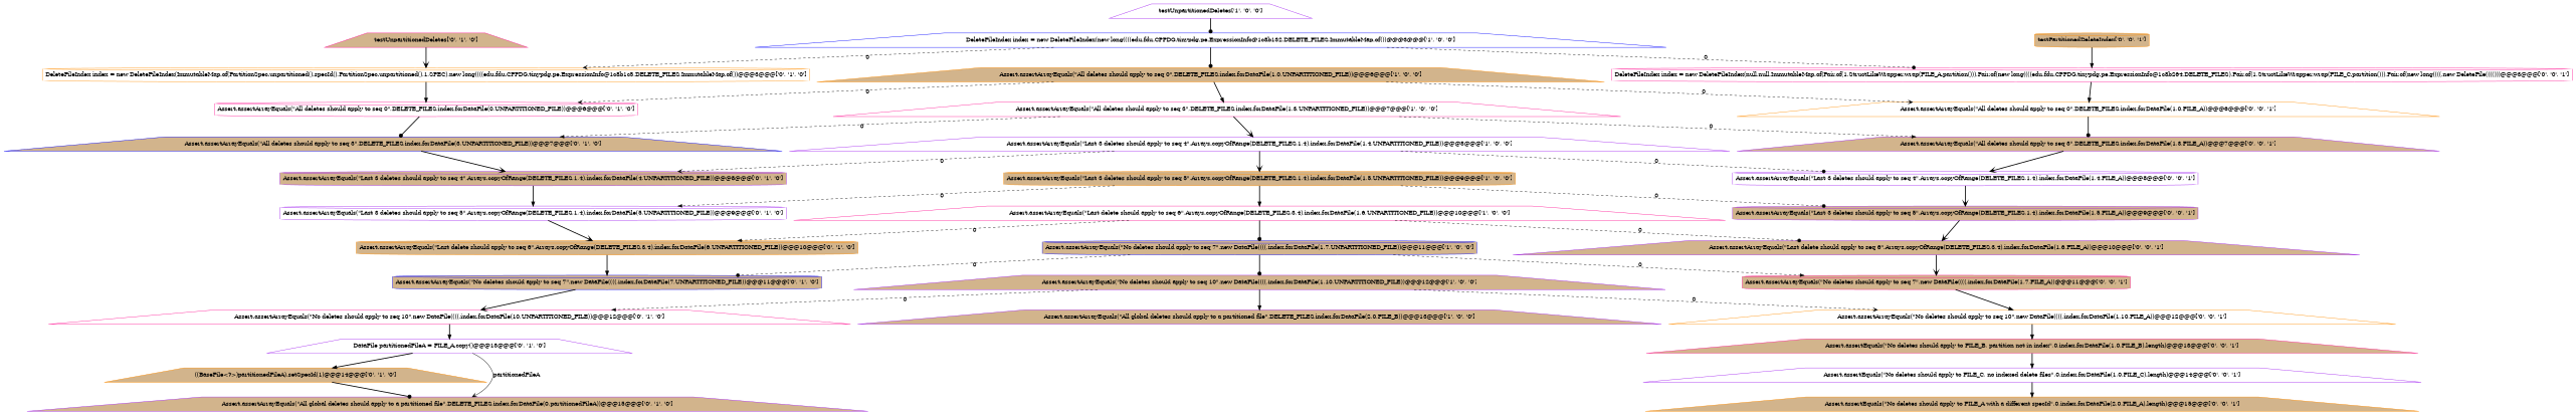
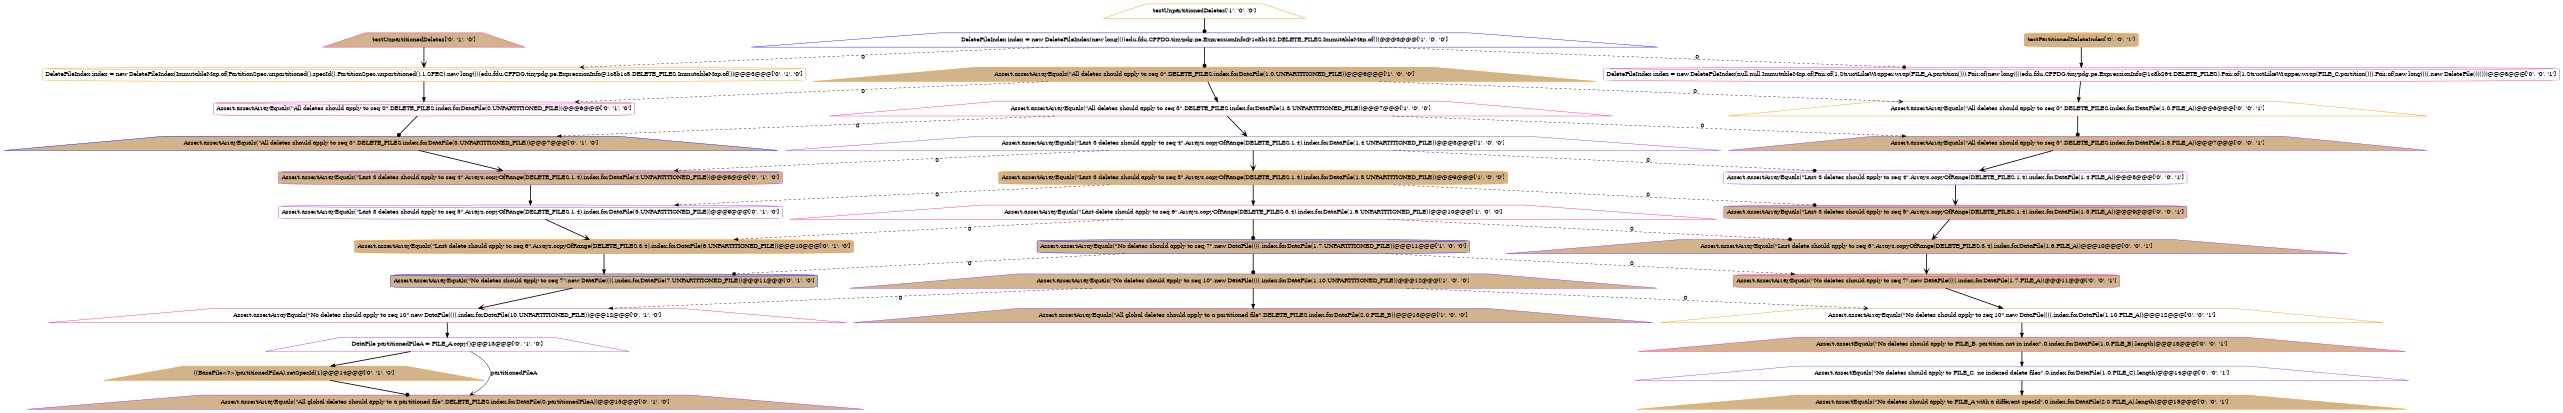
  digraph {
    node [fillcolor=tan shape=trapezium style=filled color=purple]
    edge [style=bold arrowhead=normal]
    n1 [fillcolor=white label="Assert.assertArrayEquals(\"All deletes should apply to seq 0\",DELETE_FILES,index.forDataFile(0,UNPARTITIONED_FILE))@@@6@@@['0', '1', '0']" shape=cylinder color=deeppink]
    n2 [label="Assert.assertArrayEquals(\"All deletes should apply to seq 3\",DELETE_FILES,index.forDataFile(3,UNPARTITIONED_FILE))@@@7@@@['0', '1', '0']" color=blue]
    n3 [label="((BaseFile<?>)partitionedFileA).setSpecId(1)@@@14@@@['0', '1', '0']" color=darkorange]
    n4 [label="Assert.assertArrayEquals(\"All global deletes should apply to a partitioned file\",DELETE_FILES,index.forDataFile(0,partitionedFileA))@@@15@@@['0', '1', '0']"]
-   n5 [fillcolor=white label="testUnpartitionedDeletes['1', '0', '0']"]
+   n5 [fillcolor=white label="testUnpartitionedDeletes['1', '0', '0']" color=darkorange]
    n6 [fillcolor=white label="DeleteFileIndex index = new DeleteFileIndex(new long((((edu.fdu.CPPDG.tinypdg.pe.ExpressionInfo@1c8b132,DELETE_FILES,ImmutableMap.of())@@@3@@@['1', '0', '0']" color=blue]
    n7 [fillcolor=white label="Assert.assertArrayEquals(\"No deletes should apply to seq 10\",new DataFile((((,index.forDataFile(1,10,FILE_A))@@@12@@@['0', '0', '1']" color=darkorange]
    n8 [label="Assert.assertEquals(\"No deletes should apply to FILE_B, partition not in index\",0,index.forDataFile(1,0,FILE_B).length)@@@13@@@['0', '0', '1']" color=deeppink]
    n9 [fillcolor=white label="Assert.assertEquals(\"No deletes should apply to FILE_C, no indexed delete files\",0,index.forDataFile(1,0,FILE_C).length)@@@14@@@['0', '0', '1']"]
    n10 [label="Assert.assertArrayEquals(\"No deletes should apply to seq 7\",new DataFile((((,index.forDataFile(1,7,UNPARTITIONED_FILE))@@@11@@@['1', '0', '0']" shape=cylinder color=blue]
    n11 [label="Assert.assertArrayEquals(\"No deletes should apply to seq 7\",new DataFile((((,index.forDataFile(1,7,FILE_A))@@@11@@@['0', '0', '1']" shape=cylinder color=deeppink]
    n12 [label="Assert.assertArrayEquals(\"No deletes should apply to seq 10\",new DataFile((((,index.forDataFile(1,10,UNPARTITIONED_FILE))@@@12@@@['1', '0', '0']"]
    n13 [label="Assert.assertArrayEquals(\"No deletes should apply to seq 7\",new DataFile((((,index.forDataFile(7,UNPARTITIONED_FILE))@@@11@@@['0', '1', '0']" shape=cylinder color=blue]
    n14 [label="Assert.assertEquals(\"No deletes should apply to FILE_A with a different specId\",0,index.forDataFile(2,0,FILE_A).length)@@@15@@@['0', '0', '1']" color=darkorange]
    n15 [label="Assert.assertArrayEquals(\"Last 3 deletes should apply to seq 5\",Arrays.copyOfRange(DELETE_FILES,1,4),index.forDataFile(1,5,UNPARTITIONED_FILE))@@@9@@@['1', '0', '0']" shape=cylinder color=darkorange]
    n16 [fillcolor=white label="Assert.assertArrayEquals(\"Last 3 deletes should apply to seq 5\",Arrays.copyOfRange(DELETE_FILES,1,4),index.forDataFile(5,UNPARTITIONED_FILE))@@@9@@@['0', '1', '0']" shape=cylinder]
    n17 [label="Assert.assertArrayEquals(\"Last 3 deletes should apply to seq 5\",Arrays.copyOfRange(DELETE_FILES,1,4),index.forDataFile(1,5,FILE_A))@@@9@@@['0', '0', '1']" shape=cylinder]
    n18 [fillcolor=white label="Assert.assertArrayEquals(\"Last delete should apply to seq 6\",Arrays.copyOfRange(DELETE_FILES,3,4),index.forDataFile(1,6,UNPARTITIONED_FILE))@@@10@@@['1', '0', '0']" color=deeppink]
    n19 [label="Assert.assertArrayEquals(\"Last delete should apply to seq 6\",Arrays.copyOfRange(DELETE_FILES,3,4),index.forDataFile(6,UNPARTITIONED_FILE))@@@10@@@['0', '1', '0']" shape=cylinder color=darkorange]
    n20 [label="Assert.assertArrayEquals(\"Last delete should apply to seq 6\",Arrays.copyOfRange(DELETE_FILES,3,4),index.forDataFile(1,6,FILE_A))@@@10@@@['0', '0', '1']"]
    n21 [fillcolor=white label="Assert.assertArrayEquals(\"All deletes should apply to seq 3\",DELETE_FILES,index.forDataFile(1,3,UNPARTITIONED_FILE))@@@7@@@['1', '0', '0']" color=deeppink]
    n22 [fillcolor=white label="Assert.assertArrayEquals(\"Last 3 deletes should apply to seq 4\",Arrays.copyOfRange(DELETE_FILES,1,4),index.forDataFile(1,4,UNPARTITIONED_FILE))@@@8@@@['1', '0', '0']"]
    n23 [label="Assert.assertArrayEquals(\"All deletes should apply to seq 3\",DELETE_FILES,index.forDataFile(1,3,FILE_A))@@@7@@@['0', '0', '1']"]
    n24 [label="Assert.assertArrayEquals(\"Last 3 deletes should apply to seq 4\",Arrays.copyOfRange(DELETE_FILES,1,4),index.forDataFile(4,UNPARTITIONED_FILE))@@@8@@@['0', '1', '0']" shape=cylinder]
    n25 [fillcolor=white label="Assert.assertArrayEquals(\"Last 3 deletes should apply to seq 4\",Arrays.copyOfRange(DELETE_FILES,1,4),index.forDataFile(1,4,FILE_A))@@@8@@@['0', '0', '1']" shape=cylinder]
    n26 [label="Assert.assertArrayEquals(\"All global deletes should apply to a partitioned file\",DELETE_FILES,index.forDataFile(2,0,FILE_B))@@@13@@@['1', '0', '0']"]
    n27 [fillcolor=white label="Assert.assertArrayEquals(\"No deletes should apply to seq 10\",new DataFile((((,index.forDataFile(10,UNPARTITIONED_FILE))@@@12@@@['0', '1', '0']" color=deeppink]
    n28 [label="Assert.assertArrayEquals(\"All deletes should apply to seq 0\",DELETE_FILES,index.forDataFile(1,0,UNPARTITIONED_FILE))@@@6@@@['1', '0', '0']" color=darkorange]
    n29 [fillcolor=white label="DeleteFileIndex index = new DeleteFileIndex(null,null,ImmutableMap.of(Pair.of(1,StructLikeWrapper.wrap(FILE_A.partition())),Pair.of(new long((((edu.fdu.CPPDG.tinypdg.pe.ExpressionInfo@1c8b264,DELETE_FILES),Pair.of(1,StructLikeWrapper.wrap(FILE_C.partition())),Pair.of(new long((((,new DeleteFile(((()))@@@3@@@['0', '0', '1']" shape=cylinder color=deeppink]
    n30 [fillcolor=white label="DeleteFileIndex index = new DeleteFileIndex(ImmutableMap.of(PartitionSpec.unpartitioned().specId(),PartitionSpec.unpartitioned(),1,SPEC),new long((((edu.fdu.CPPDG.tinypdg.pe.ExpressionInfo@1c8b1c5,DELETE_FILES,ImmutableMap.of())@@@3@@@['0', '1', '0']" shape=cylinder color=darkorange]
    n31 [fillcolor=white label="Assert.assertArrayEquals(\"All deletes should apply to seq 0\",DELETE_FILES,index.forDataFile(1,0,FILE_A))@@@6@@@['0', '0', '1']" color=darkorange]
    n32 [fillcolor=white label="DataFile partitionedFileA = FILE_A.copy()@@@13@@@['0', '1', '0']"]
    n33 [label="testPartitionedDeleteIndex['0', '0', '1']" shape=cylinder color=darkorange]
    n34 [label="testUnpartitionedDeletes['0', '1', '0']" color=deeppink]
    n1 -> n2 [arrowhead=dot]
    n2 -> n24 [arrowhead=vee]
    n3 -> n4 [arrowhead=dot]
    n5 -> n6 [arrowhead=dot]
    n6 -> n28 [arrowhead=dot]
    n6 -> n29 [label=0 style=dashed arrowhead=dot]
    n6 -> n30 [label=0 style=dashed arrowhead=vee]
    n7 -> n8
    n8 -> n9
    n9 -> n14
    n10 -> n11 [label=0 style=dashed]
    n10 -> n12 [arrowhead=dot]
    n10 -> n13 [label=0 style=dashed arrowhead=dot]
    n11 -> n7
    n12 -> n7 [label=0 style=dashed arrowhead=vee]
    n12 -> n26
    n12 -> n27 [label=0 style=dashed]
    n13 -> n27 [arrowhead=vee]
    n15 -> n16 [label=0 style=dashed]
    n15 -> n17 [label=0 style=dashed arrowhead=dot]
    n15 -> n18
    n16 -> n19 [arrowhead=vee]
    n17 -> n20 [arrowhead=vee]
    n18 -> n10 [arrowhead=dot]
    n18 -> n19 [label=0 style=dashed]
    n18 -> n20 [label=0 style=dashed arrowhead=dot]
    n19 -> n13
    n20 -> n11 [arrowhead=vee]
    n21 -> n2 [label=0 style=dashed]
    n21 -> n22 [arrowhead=vee]
    n21 -> n23 [label=0 style=dashed]
    n22 -> n15 [arrowhead=vee]
    n22 -> n24 [label=0 style=dashed arrowhead=vee]
    n22 -> n25 [label=0 style=dashed arrowhead=dot]
    n23 -> n25 [arrowhead=vee]
    n24 -> n16
    n25 -> n17 [arrowhead=vee]
    n27 -> n32
    n28 -> n1 [label=0 style=dashed arrowhead=vee]
    n28 -> n21
    n28 -> n31 [label=0 style=dashed arrowhead=vee]
    n29 -> n31
    n30 -> n1
    n31 -> n23 [arrowhead=dot]
    n32 -> n3
    n32 -> n4 [label=partitionedFileA style=solid arrowhead=vee]
    n33 -> n29
    n34 -> n30 [arrowhead=vee]
  }
